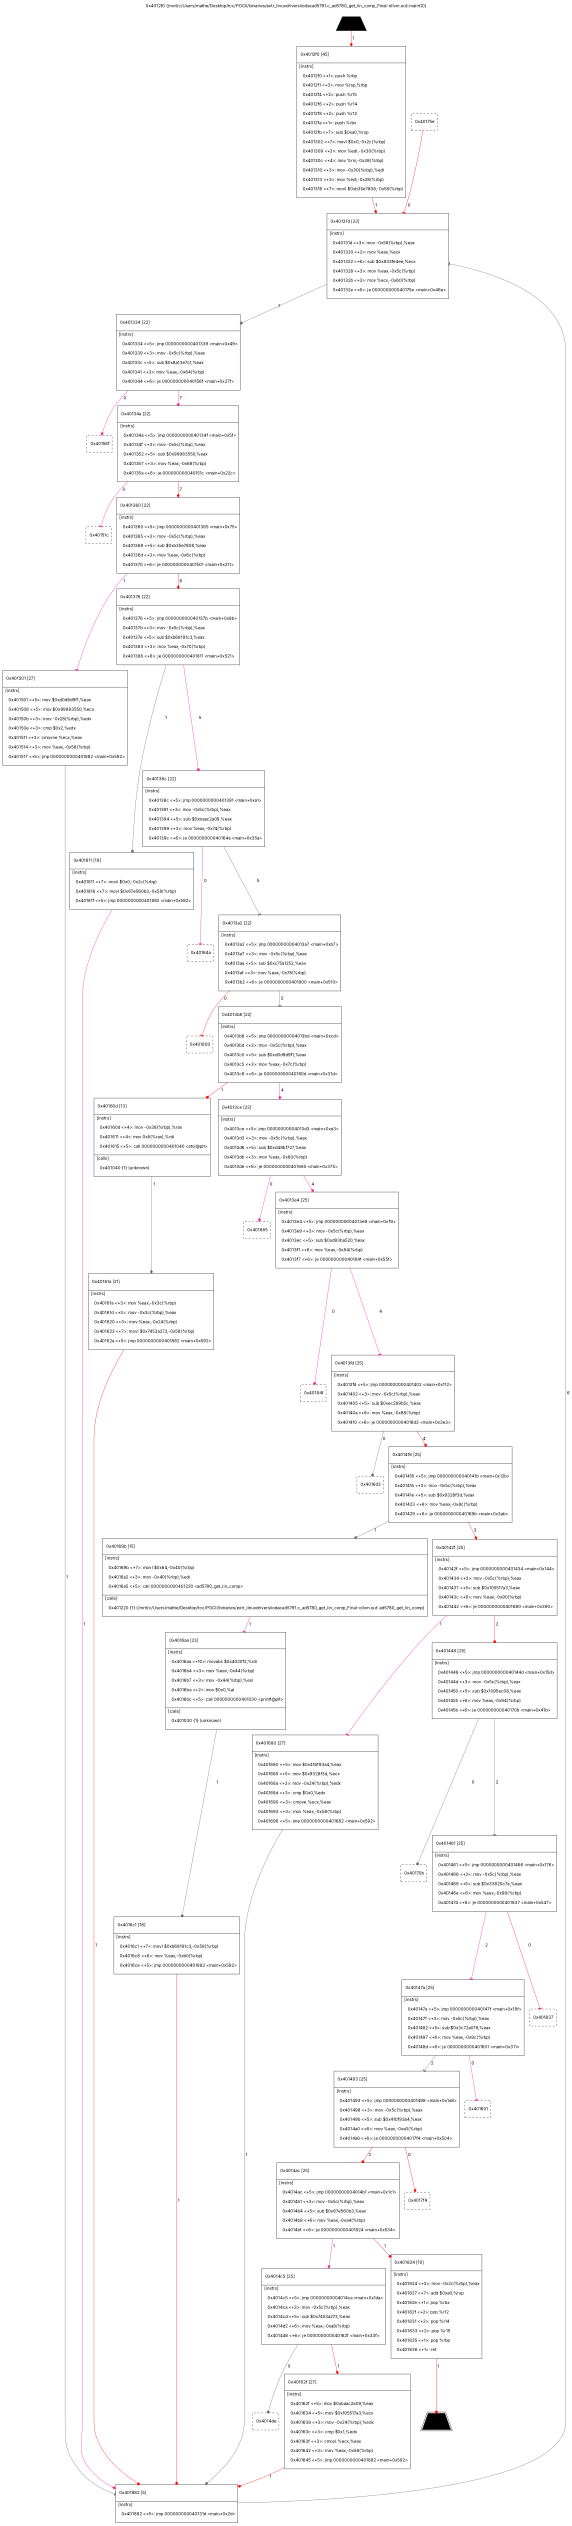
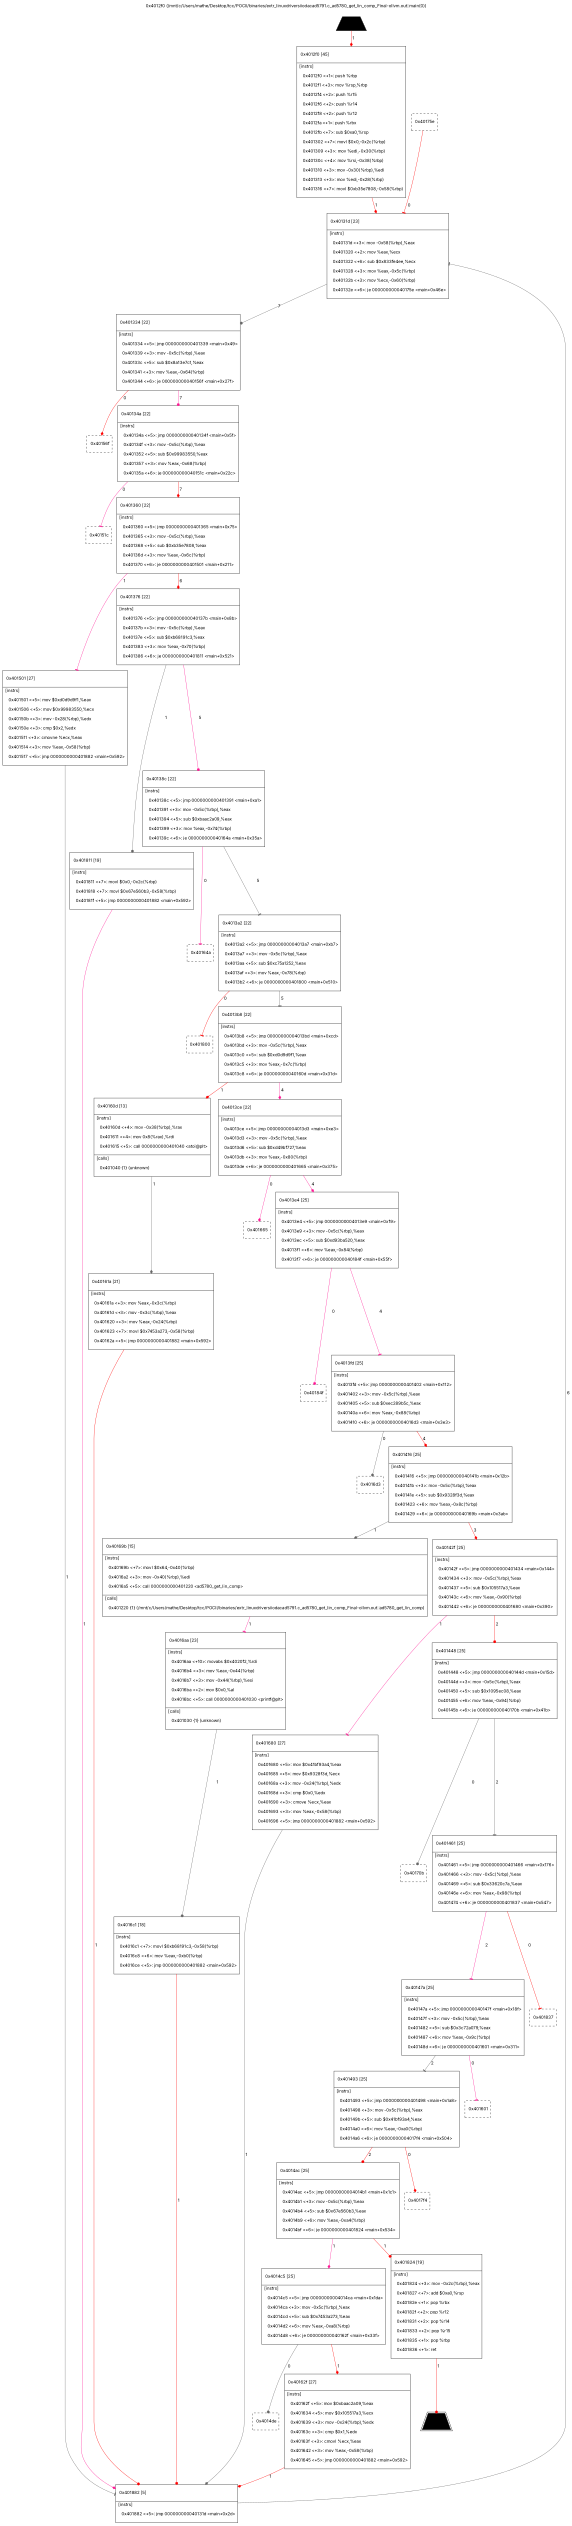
  digraph {
    fontname=Inter
    label="0x4012f0 (/mnt/c/Users/mathe/Desktop/tcc/POCII/binaries/extr_linuxdriversiiodacad5791.c_ad5780_get_lin_comp_Final-ollvm.out::main(0))"
    labelloc=t
    node [fontname=Inter shape=record]
    edge [arrowhead=diamond color=red fontname=Inter]
    Entry [fillcolor=black height=0.3 shape=trapezium style=filled width=0.3]
    n2 [label="{\n     0x4012f0 [45]\l\n     | [instrs]\l\n     &nbsp;&nbsp;0x4012f0 \<+1\>: push %rbp\l\n     &nbsp;&nbsp;0x4012f1 \<+3\>: mov %rsp,%rbp\l\n     &nbsp;&nbsp;0x4012f4 \<+2\>: push %r15\l\n     &nbsp;&nbsp;0x4012f6 \<+2\>: push %r14\l\n     &nbsp;&nbsp;0x4012f8 \<+2\>: push %r12\l\n     &nbsp;&nbsp;0x4012fa \<+1\>: push %rbx\l\n     &nbsp;&nbsp;0x4012fb \<+7\>: sub $0xa0,%rsp\l\n     &nbsp;&nbsp;0x401302 \<+7\>: movl $0x0,-0x2c(%rbp)\l\n     &nbsp;&nbsp;0x401309 \<+3\>: mov %edi,-0x30(%rbp)\l\n     &nbsp;&nbsp;0x40130c \<+4\>: mov %rsi,-0x38(%rbp)\l\n     &nbsp;&nbsp;0x401310 \<+3\>: mov -0x30(%rbp),%edi\l\n     &nbsp;&nbsp;0x401313 \<+3\>: mov %edi,-0x28(%rbp)\l\n     &nbsp;&nbsp;0x401316 \<+7\>: movl $0xb35e7808,-0x58(%rbp)\l\n  }"]
    n3 [label="{\n     0x40131d [23]\l\n     | [instrs]\l\n     &nbsp;&nbsp;0x40131d \<+3\>: mov -0x58(%rbp),%eax\l\n     &nbsp;&nbsp;0x401320 \<+2\>: mov %eax,%ecx\l\n     &nbsp;&nbsp;0x401322 \<+6\>: sub $0x833fe4ee,%ecx\l\n     &nbsp;&nbsp;0x401328 \<+3\>: mov %eax,-0x5c(%rbp)\l\n     &nbsp;&nbsp;0x40132b \<+3\>: mov %ecx,-0x60(%rbp)\l\n     &nbsp;&nbsp;0x40132e \<+6\>: je 000000000040175e \<main+0x46e\>\l\n  }"]
    n4 [label="{\n     0x401334 [22]\l\n     | [instrs]\l\n     &nbsp;&nbsp;0x401334 \<+5\>: jmp 0000000000401339 \<main+0x49\>\l\n     &nbsp;&nbsp;0x401339 \<+3\>: mov -0x5c(%rbp),%eax\l\n     &nbsp;&nbsp;0x40133c \<+5\>: sub $0x8a13e7c1,%eax\l\n     &nbsp;&nbsp;0x401341 \<+3\>: mov %eax,-0x64(%rbp)\l\n     &nbsp;&nbsp;0x401344 \<+6\>: je 000000000040156f \<main+0x27f\>\l\n  }"]
    n5 [label="{\n     0x40175e\l\n  }" style=dashed]
    n6 [label="{\n     0x40156f\l\n  }" style=dashed]
    n7 [label="{\n     0x40134a [22]\l\n     | [instrs]\l\n     &nbsp;&nbsp;0x40134a \<+5\>: jmp 000000000040134f \<main+0x5f\>\l\n     &nbsp;&nbsp;0x40134f \<+3\>: mov -0x5c(%rbp),%eax\l\n     &nbsp;&nbsp;0x401352 \<+5\>: sub $0x99983550,%eax\l\n     &nbsp;&nbsp;0x401357 \<+3\>: mov %eax,-0x68(%rbp)\l\n     &nbsp;&nbsp;0x40135a \<+6\>: je 000000000040151c \<main+0x22c\>\l\n  }"]
    n8 [label="{\n     0x40151c\l\n  }" style=dashed]
    n9 [label="{\n     0x401360 [22]\l\n     | [instrs]\l\n     &nbsp;&nbsp;0x401360 \<+5\>: jmp 0000000000401365 \<main+0x75\>\l\n     &nbsp;&nbsp;0x401365 \<+3\>: mov -0x5c(%rbp),%eax\l\n     &nbsp;&nbsp;0x401368 \<+5\>: sub $0xb35e7808,%eax\l\n     &nbsp;&nbsp;0x40136d \<+3\>: mov %eax,-0x6c(%rbp)\l\n     &nbsp;&nbsp;0x401370 \<+6\>: je 0000000000401501 \<main+0x211\>\l\n  }"]
    Exit [fillcolor=black height=0.3 peripheries=2 shape=trapezium style=filled width=0.3]
    n11 [label="{\n     0x401501 [27]\l\n     | [instrs]\l\n     &nbsp;&nbsp;0x401501 \<+5\>: mov $0xd0d9d9f1,%eax\l\n     &nbsp;&nbsp;0x401506 \<+5\>: mov $0x99983550,%ecx\l\n     &nbsp;&nbsp;0x40150b \<+3\>: mov -0x28(%rbp),%edx\l\n     &nbsp;&nbsp;0x40150e \<+3\>: cmp $0x2,%edx\l\n     &nbsp;&nbsp;0x401511 \<+3\>: cmovne %ecx,%eax\l\n     &nbsp;&nbsp;0x401514 \<+3\>: mov %eax,-0x58(%rbp)\l\n     &nbsp;&nbsp;0x401517 \<+5\>: jmp 0000000000401882 \<main+0x592\>\l\n  }"]
    n12 [label="{\n     0x401376 [22]\l\n     | [instrs]\l\n     &nbsp;&nbsp;0x401376 \<+5\>: jmp 000000000040137b \<main+0x8b\>\l\n     &nbsp;&nbsp;0x40137b \<+3\>: mov -0x5c(%rbp),%eax\l\n     &nbsp;&nbsp;0x40137e \<+5\>: sub $0xb68191c3,%eax\l\n     &nbsp;&nbsp;0x401383 \<+3\>: mov %eax,-0x70(%rbp)\l\n     &nbsp;&nbsp;0x401386 \<+6\>: je 0000000000401811 \<main+0x521\>\l\n  }"]
    n13 [label="{\n     0x4016c1 [18]\l\n     | [instrs]\l\n     &nbsp;&nbsp;0x4016c1 \<+7\>: movl $0xb68191c3,-0x58(%rbp)\l\n     &nbsp;&nbsp;0x4016c8 \<+6\>: mov %eax,-0xb0(%rbp)\l\n     &nbsp;&nbsp;0x4016ce \<+5\>: jmp 0000000000401882 \<main+0x592\>\l\n  }"]
    n14 [label="{\n     0x401882 [5]\l\n     | [instrs]\l\n     &nbsp;&nbsp;0x401882 \<+5\>: jmp 000000000040131d \<main+0x2d\>\l\n  }"]
    n15 [label="{\n     0x401811 [19]\l\n     | [instrs]\l\n     &nbsp;&nbsp;0x401811 \<+7\>: movl $0x0,-0x2c(%rbp)\l\n     &nbsp;&nbsp;0x401818 \<+7\>: movl $0x67e560b3,-0x58(%rbp)\l\n     &nbsp;&nbsp;0x40181f \<+5\>: jmp 0000000000401882 \<main+0x592\>\l\n  }"]
    n16 [label="{\n     0x40138c [22]\l\n     | [instrs]\l\n     &nbsp;&nbsp;0x40138c \<+5\>: jmp 0000000000401391 \<main+0xa1\>\l\n     &nbsp;&nbsp;0x401391 \<+3\>: mov -0x5c(%rbp),%eax\l\n     &nbsp;&nbsp;0x401394 \<+5\>: sub $0xbaac2a09,%eax\l\n     &nbsp;&nbsp;0x401399 \<+3\>: mov %eax,-0x74(%rbp)\l\n     &nbsp;&nbsp;0x40139c \<+6\>: je 000000000040164a \<main+0x35a\>\l\n  }"]
    n17 [label="{\n     0x4016aa [23]\l\n     | [instrs]\l\n     &nbsp;&nbsp;0x4016aa \<+10\>: movabs $0x4020f2,%rdi\l\n     &nbsp;&nbsp;0x4016b4 \<+3\>: mov %eax,-0x44(%rbp)\l\n     &nbsp;&nbsp;0x4016b7 \<+3\>: mov -0x44(%rbp),%esi\l\n     &nbsp;&nbsp;0x4016ba \<+2\>: mov $0x0,%al\l\n     &nbsp;&nbsp;0x4016bc \<+5\>: call 0000000000401030 \<printf@plt\>\l\n     | [calls]\l\n     &nbsp;&nbsp;0x401030 \{1\} (unknown)\l\n  }"]
    n18 [label="{\n     0x40164a\l\n  }" style=dashed]
    n19 [label="{\n     0x4013a2 [22]\l\n     | [instrs]\l\n     &nbsp;&nbsp;0x4013a2 \<+5\>: jmp 00000000004013a7 \<main+0xb7\>\l\n     &nbsp;&nbsp;0x4013a7 \<+3\>: mov -0x5c(%rbp),%eax\l\n     &nbsp;&nbsp;0x4013aa \<+5\>: sub $0xc75a1252,%eax\l\n     &nbsp;&nbsp;0x4013af \<+3\>: mov %eax,-0x78(%rbp)\l\n     &nbsp;&nbsp;0x4013b2 \<+6\>: je 0000000000401800 \<main+0x510\>\l\n  }"]
    n20 [label="{\n     0x4014de\l\n  }" style=dashed]
    n21 [label="{\n     0x401800\l\n  }" style=dashed]
    n22 [label="{\n     0x4013b8 [22]\l\n     | [instrs]\l\n     &nbsp;&nbsp;0x4013b8 \<+5\>: jmp 00000000004013bd \<main+0xcd\>\l\n     &nbsp;&nbsp;0x4013bd \<+3\>: mov -0x5c(%rbp),%eax\l\n     &nbsp;&nbsp;0x4013c0 \<+5\>: sub $0xd0d9d9f1,%eax\l\n     &nbsp;&nbsp;0x4013c5 \<+3\>: mov %eax,-0x7c(%rbp)\l\n     &nbsp;&nbsp;0x4013c8 \<+6\>: je 000000000040160d \<main+0x31d\>\l\n  }"]
    n23 [label="{\n     0x40162f [27]\l\n     | [instrs]\l\n     &nbsp;&nbsp;0x40162f \<+5\>: mov $0xbaac2a09,%eax\l\n     &nbsp;&nbsp;0x401634 \<+5\>: mov $0x105517a3,%ecx\l\n     &nbsp;&nbsp;0x401639 \<+3\>: mov -0x24(%rbp),%edx\l\n     &nbsp;&nbsp;0x40163c \<+3\>: cmp $0x1,%edx\l\n     &nbsp;&nbsp;0x40163f \<+3\>: cmovl %ecx,%eax\l\n     &nbsp;&nbsp;0x401642 \<+3\>: mov %eax,-0x58(%rbp)\l\n     &nbsp;&nbsp;0x401645 \<+5\>: jmp 0000000000401882 \<main+0x592\>\l\n  }"]
    n24 [label="{\n     0x40160d [13]\l\n     | [instrs]\l\n     &nbsp;&nbsp;0x40160d \<+4\>: mov -0x38(%rbp),%rax\l\n     &nbsp;&nbsp;0x401611 \<+4\>: mov 0x8(%rax),%rdi\l\n     &nbsp;&nbsp;0x401615 \<+5\>: call 0000000000401040 \<atoi@plt\>\l\n     | [calls]\l\n     &nbsp;&nbsp;0x401040 \{1\} (unknown)\l\n  }"]
    n25 [label="{\n     0x4013ce [22]\l\n     | [instrs]\l\n     &nbsp;&nbsp;0x4013ce \<+5\>: jmp 00000000004013d3 \<main+0xe3\>\l\n     &nbsp;&nbsp;0x4013d3 \<+3\>: mov -0x5c(%rbp),%eax\l\n     &nbsp;&nbsp;0x4013d6 \<+5\>: sub $0xd49bf727,%eax\l\n     &nbsp;&nbsp;0x4013db \<+3\>: mov %eax,-0x80(%rbp)\l\n     &nbsp;&nbsp;0x4013de \<+6\>: je 0000000000401665 \<main+0x375\>\l\n  }"]
    n26 [label="{\n     0x4014c5 [25]\l\n     | [instrs]\l\n     &nbsp;&nbsp;0x4014c5 \<+5\>: jmp 00000000004014ca \<main+0x1da\>\l\n     &nbsp;&nbsp;0x4014ca \<+3\>: mov -0x5c(%rbp),%eax\l\n     &nbsp;&nbsp;0x4014cd \<+5\>: sub $0x7453a273,%eax\l\n     &nbsp;&nbsp;0x4014d2 \<+6\>: mov %eax,-0xa8(%rbp)\l\n     &nbsp;&nbsp;0x4014d8 \<+6\>: je 000000000040162f \<main+0x33f\>\l\n  }"]
    n27 [label="{\n     0x40161a [21]\l\n     | [instrs]\l\n     &nbsp;&nbsp;0x40161a \<+3\>: mov %eax,-0x3c(%rbp)\l\n     &nbsp;&nbsp;0x40161d \<+3\>: mov -0x3c(%rbp),%eax\l\n     &nbsp;&nbsp;0x401620 \<+3\>: mov %eax,-0x24(%rbp)\l\n     &nbsp;&nbsp;0x401623 \<+7\>: movl $0x7453a273,-0x58(%rbp)\l\n     &nbsp;&nbsp;0x40162a \<+5\>: jmp 0000000000401882 \<main+0x592\>\l\n  }"]
    n28 [label="{\n     0x401665\l\n  }" style=dashed]
    n29 [label="{\n     0x4013e4 [25]\l\n     | [instrs]\l\n     &nbsp;&nbsp;0x4013e4 \<+5\>: jmp 00000000004013e9 \<main+0xf9\>\l\n     &nbsp;&nbsp;0x4013e9 \<+3\>: mov -0x5c(%rbp),%eax\l\n     &nbsp;&nbsp;0x4013ec \<+5\>: sub $0xd93ba520,%eax\l\n     &nbsp;&nbsp;0x4013f1 \<+6\>: mov %eax,-0x84(%rbp)\l\n     &nbsp;&nbsp;0x4013f7 \<+6\>: je 000000000040184f \<main+0x55f\>\l\n  }"]
    n30 [label="{\n     0x401824 [19]\l\n     | [instrs]\l\n     &nbsp;&nbsp;0x401824 \<+3\>: mov -0x2c(%rbp),%eax\l\n     &nbsp;&nbsp;0x401827 \<+7\>: add $0xa0,%rsp\l\n     &nbsp;&nbsp;0x40182e \<+1\>: pop %rbx\l\n     &nbsp;&nbsp;0x40182f \<+2\>: pop %r12\l\n     &nbsp;&nbsp;0x401831 \<+2\>: pop %r14\l\n     &nbsp;&nbsp;0x401833 \<+2\>: pop %r15\l\n     &nbsp;&nbsp;0x401835 \<+1\>: pop %rbp\l\n     &nbsp;&nbsp;0x401836 \<+1\>: ret\l\n  }"]
    n31 [label="{\n     0x40184f\l\n  }" style=dashed]
    n32 [label="{\n     0x4013fd [25]\l\n     | [instrs]\l\n     &nbsp;&nbsp;0x4013fd \<+5\>: jmp 0000000000401402 \<main+0x112\>\l\n     &nbsp;&nbsp;0x401402 \<+3\>: mov -0x5c(%rbp),%eax\l\n     &nbsp;&nbsp;0x401405 \<+5\>: sub $0xec289b5c,%eax\l\n     &nbsp;&nbsp;0x40140a \<+6\>: mov %eax,-0x88(%rbp)\l\n     &nbsp;&nbsp;0x401410 \<+6\>: je 00000000004016d3 \<main+0x3e3\>\l\n  }"]
    n33 [label="{\n     0x4014ac [25]\l\n     | [instrs]\l\n     &nbsp;&nbsp;0x4014ac \<+5\>: jmp 00000000004014b1 \<main+0x1c1\>\l\n     &nbsp;&nbsp;0x4014b1 \<+3\>: mov -0x5c(%rbp),%eax\l\n     &nbsp;&nbsp;0x4014b4 \<+5\>: sub $0x67e560b3,%eax\l\n     &nbsp;&nbsp;0x4014b9 \<+6\>: mov %eax,-0xa4(%rbp)\l\n     &nbsp;&nbsp;0x4014bf \<+6\>: je 0000000000401824 \<main+0x534\>\l\n  }"]
    n34 [label="{\n     0x4016d3\l\n  }" style=dashed]
    n35 [label="{\n     0x401416 [25]\l\n     | [instrs]\l\n     &nbsp;&nbsp;0x401416 \<+5\>: jmp 000000000040141b \<main+0x12b\>\l\n     &nbsp;&nbsp;0x40141b \<+3\>: mov -0x5c(%rbp),%eax\l\n     &nbsp;&nbsp;0x40141e \<+5\>: sub $0x9328f3d,%eax\l\n     &nbsp;&nbsp;0x401423 \<+6\>: mov %eax,-0x8c(%rbp)\l\n     &nbsp;&nbsp;0x401429 \<+6\>: je 000000000040169b \<main+0x3ab\>\l\n  }"]
    n36 [label="{\n     0x4017f4\l\n  }" style=dashed]
    n37 [label="{\n     0x40169b [15]\l\n     | [instrs]\l\n     &nbsp;&nbsp;0x40169b \<+7\>: movl $0x64,-0x40(%rbp)\l\n     &nbsp;&nbsp;0x4016a2 \<+3\>: mov -0x40(%rbp),%edi\l\n     &nbsp;&nbsp;0x4016a5 \<+5\>: call 0000000000401220 \<ad5780_get_lin_comp\>\l\n     | [calls]\l\n     &nbsp;&nbsp;0x401220 \{1\} (/mnt/c/Users/mathe/Desktop/tcc/POCII/binaries/extr_linuxdriversiiodacad5791.c_ad5780_get_lin_comp_Final-ollvm.out::ad5780_get_lin_comp)\l\n  }"]
    n38 [label="{\n     0x40142f [25]\l\n     | [instrs]\l\n     &nbsp;&nbsp;0x40142f \<+5\>: jmp 0000000000401434 \<main+0x144\>\l\n     &nbsp;&nbsp;0x401434 \<+3\>: mov -0x5c(%rbp),%eax\l\n     &nbsp;&nbsp;0x401437 \<+5\>: sub $0x105517a3,%eax\l\n     &nbsp;&nbsp;0x40143c \<+6\>: mov %eax,-0x90(%rbp)\l\n     &nbsp;&nbsp;0x401442 \<+6\>: je 0000000000401680 \<main+0x390\>\l\n  }"]
    n39 [label="{\n     0x401493 [25]\l\n     | [instrs]\l\n     &nbsp;&nbsp;0x401493 \<+5\>: jmp 0000000000401498 \<main+0x1a8\>\l\n     &nbsp;&nbsp;0x401498 \<+3\>: mov -0x5c(%rbp),%eax\l\n     &nbsp;&nbsp;0x40149b \<+5\>: sub $0x41bf93a4,%eax\l\n     &nbsp;&nbsp;0x4014a0 \<+6\>: mov %eax,-0xa0(%rbp)\l\n     &nbsp;&nbsp;0x4014a6 \<+6\>: je 00000000004017f4 \<main+0x504\>\l\n  }"]
    n40 [label="{\n     0x401680 [27]\l\n     | [instrs]\l\n     &nbsp;&nbsp;0x401680 \<+5\>: mov $0x41bf93a4,%eax\l\n     &nbsp;&nbsp;0x401685 \<+5\>: mov $0x9328f3d,%ecx\l\n     &nbsp;&nbsp;0x40168a \<+3\>: mov -0x24(%rbp),%edx\l\n     &nbsp;&nbsp;0x40168d \<+3\>: cmp $0x0,%edx\l\n     &nbsp;&nbsp;0x401690 \<+3\>: cmove %ecx,%eax\l\n     &nbsp;&nbsp;0x401693 \<+3\>: mov %eax,-0x58(%rbp)\l\n     &nbsp;&nbsp;0x401696 \<+5\>: jmp 0000000000401882 \<main+0x592\>\l\n  }"]
    n41 [label="{\n     0x401448 [25]\l\n     | [instrs]\l\n     &nbsp;&nbsp;0x401448 \<+5\>: jmp 000000000040144d \<main+0x15d\>\l\n     &nbsp;&nbsp;0x40144d \<+3\>: mov -0x5c(%rbp),%eax\l\n     &nbsp;&nbsp;0x401450 \<+5\>: sub $0x1095ec08,%eax\l\n     &nbsp;&nbsp;0x401455 \<+6\>: mov %eax,-0x94(%rbp)\l\n     &nbsp;&nbsp;0x40145b \<+6\>: je 000000000040170b \<main+0x41b\>\l\n  }"]
    n42 [label="{\n     0x401601\l\n  }" style=dashed]
    n43 [label="{\n     0x40170b\l\n  }" style=dashed]
    n44 [label="{\n     0x401461 [25]\l\n     | [instrs]\l\n     &nbsp;&nbsp;0x401461 \<+5\>: jmp 0000000000401466 \<main+0x176\>\l\n     &nbsp;&nbsp;0x401466 \<+3\>: mov -0x5c(%rbp),%eax\l\n     &nbsp;&nbsp;0x401469 \<+5\>: sub $0x33620c7a,%eax\l\n     &nbsp;&nbsp;0x40146e \<+6\>: mov %eax,-0x98(%rbp)\l\n     &nbsp;&nbsp;0x401474 \<+6\>: je 0000000000401837 \<main+0x547\>\l\n  }"]
    n45 [label="{\n     0x40147a [25]\l\n     | [instrs]\l\n     &nbsp;&nbsp;0x40147a \<+5\>: jmp 000000000040147f \<main+0x18f\>\l\n     &nbsp;&nbsp;0x40147f \<+3\>: mov -0x5c(%rbp),%eax\l\n     &nbsp;&nbsp;0x401482 \<+5\>: sub $0x3c72a079,%eax\l\n     &nbsp;&nbsp;0x401487 \<+6\>: mov %eax,-0x9c(%rbp)\l\n     &nbsp;&nbsp;0x40148d \<+6\>: je 0000000000401601 \<main+0x311\>\l\n  }"]
    n46 [label="{\n     0x401837\l\n  }" style=dashed]
    Entry -> n2 [label=" 1"]
    n2 -> n3 [label=" 1"]
    n3 -> n4 [arrowhead=dot color=gray40 label=" 7"]
-   n4 -> n6 [color=deeppink label=" 0"]
+   n4 -> n6 [label=" 0"]
    n4 -> n7 [arrowhead=dot color=deeppink label=" 7"]
    n5 -> n3 [arrowhead=tee label=" 0"]
    n7 -> n8 [arrowhead=tee color=deeppink label=" 0"]
    n7 -> n9 [label=" 7"]
    n9 -> n11 [arrowhead=tee color=deeppink label=" 1"]
    n9 -> n12 [label=" 6"]
    n11 -> n14 [arrowhead=tee color=gray40 label=" 1"]
    n12 -> n15 [arrowhead=dot color=gray40 label=" 1"]
    n12 -> n16 [arrowhead=dot color=deeppink label=" 5"]
    n13 -> n14 [arrowhead=dot label=" 1"]
    n14 -> n3 [arrowhead=tee color=gray40 label=" 6"]
    n15 -> n14 [color=deeppink label=" 1"]
    n16 -> n18 [arrowhead=tee color=deeppink label=" 0"]
    n16 -> n19 [arrowhead=tee color=gray40 label=" 5"]
    n17 -> n13 [arrowhead=dot color=gray40 label=" 1"]
    n19 -> n21 [arrowhead=tee label=" 0"]
    n19 -> n22 [arrowhead=tee color=gray40 label=" 5"]
    n22 -> n24 [label=" 1"]
    n22 -> n25 [color=deeppink label=" 4"]
    n23 -> n14 [label=" 1"]
    n24 -> n27 [color=gray40 label=" 1"]
    n25 -> n28 [color=deeppink label=" 0"]
    n25 -> n29 [color=deeppink label=" 4"]
    n26 -> n20 [arrowhead=dot color=gray40 label=" 0"]
    n26 -> n23 [label=" 1"]
    n27 -> n14 [arrowhead=dot label=" 1"]
    n29 -> n31 [arrowhead=dot color=deeppink label=" 0"]
    n29 -> n32 [arrowhead=tee color=deeppink label=" 4"]
    n30 -> Exit [arrowhead=dot label=" 1"]
    n32 -> n34 [arrowhead=dot color=gray40 label=" 0"]
    n32 -> n35 [label=" 4"]
    n33 -> n26 [color=deeppink label=" 1"]
    n33 -> n30 [arrowhead=dot label=" 1"]
    n35 -> n37 [color=gray40 label=" 1"]
    n35 -> n38 [label=" 3"]
    n37 -> n17 [arrowhead=tee color=deeppink label=" 1"]
    n38 -> n40 [arrowhead=tee color=deeppink label=" 1"]
    n38 -> n41 [arrowhead=dot label=" 2"]
    n39 -> n33 [arrowhead=dot label=" 2"]
    n39 -> n36 [label=" 0"]
    n40 -> n14 [color=gray40 label=" 1"]
    n41 -> n43 [arrowhead=dot color=gray40 label=" 0"]
    n41 -> n44 [arrowhead=tee color=gray40 label=" 2"]
    n44 -> n45 [arrowhead=tee color=deeppink label=" 2"]
    n44 -> n46 [arrowhead=tee label=" 0"]
    n45 -> n39 [arrowhead=tee color=gray40 label=" 2"]
    n45 -> n42 [arrowhead=tee color=deeppink label=" 0"]
  }
